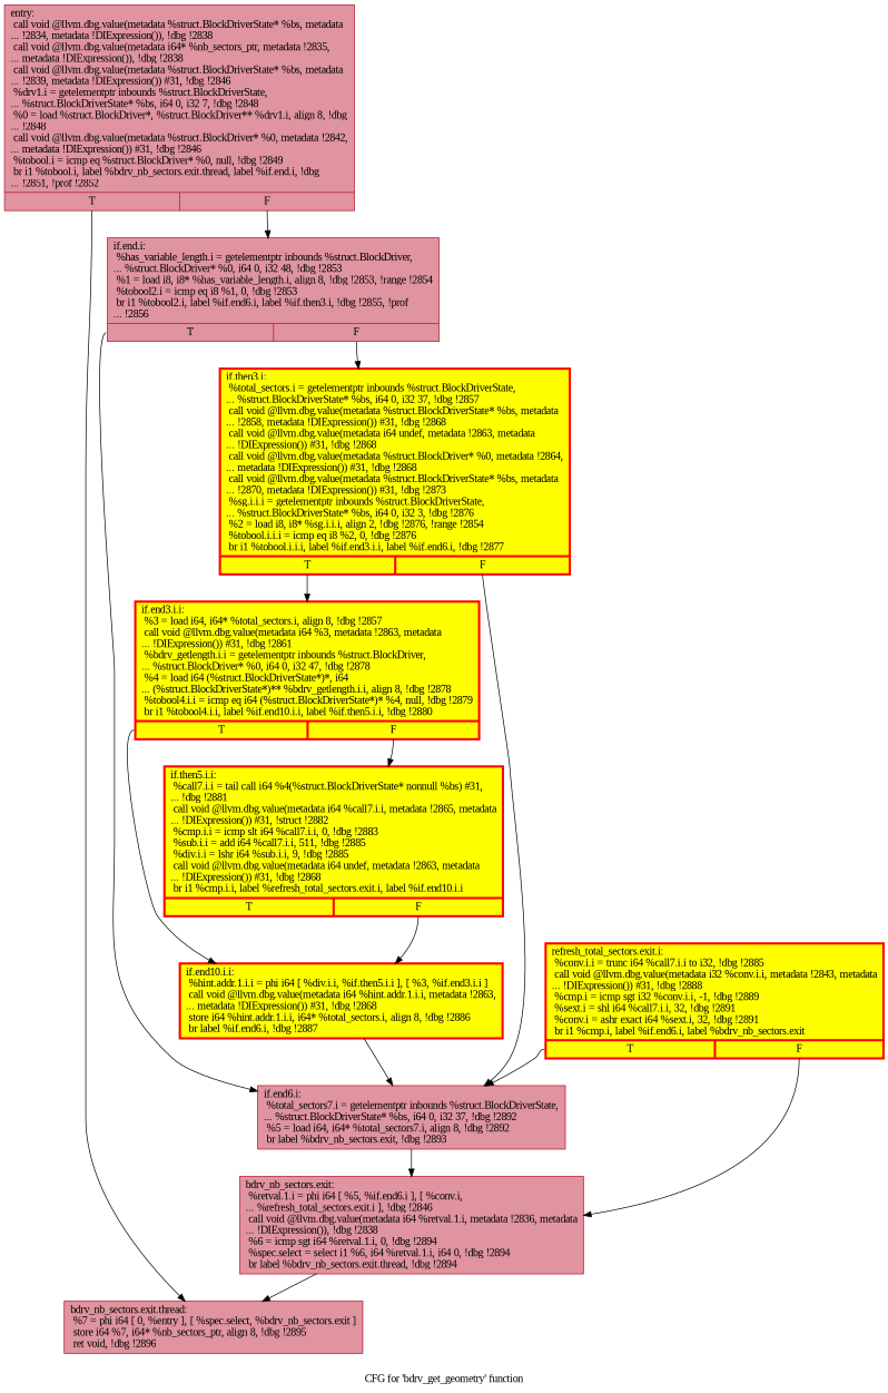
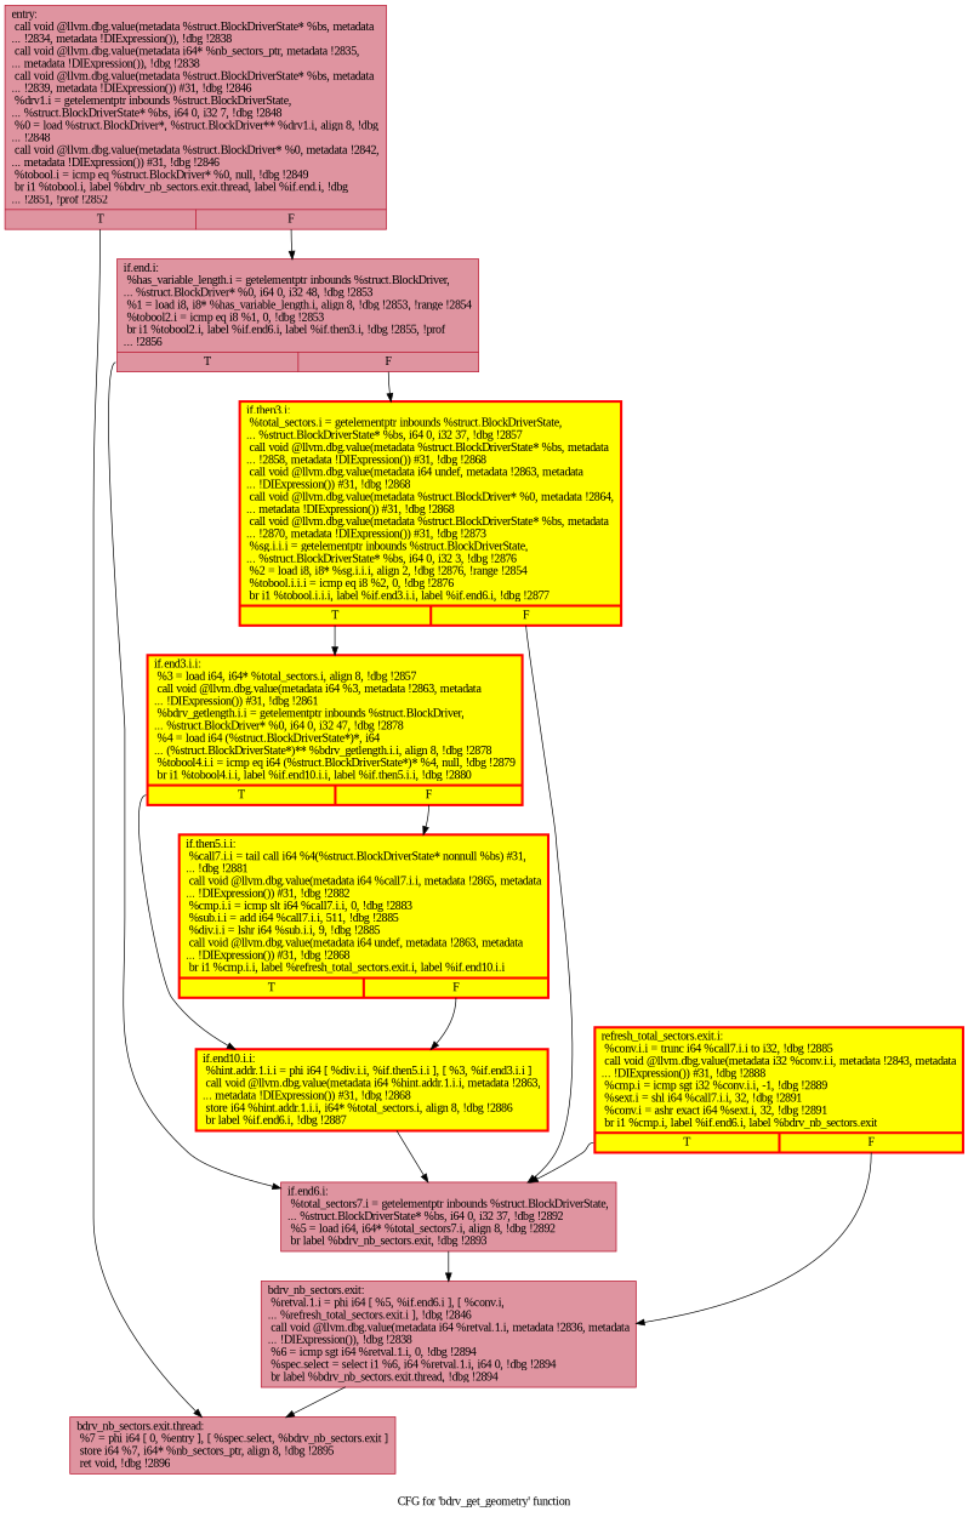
  digraph {
    fontname="Liberation Serif"
    label="CFG for 'bdrv_get_geometry' function"
    node [color="#b70d28ff" fillcolor="#b70d2870" fontname="Liberation Serif" shape=record style=filled]
    edge [fontname="Liberation Serif" tailport=s0]
    n1 [label="{entry:\l  call void @llvm.dbg.value(metadata %struct.BlockDriverState* %bs, metadata\l... !2834, metadata !DIExpression()), !dbg !2838\l  call void @llvm.dbg.value(metadata i64* %nb_sectors_ptr, metadata !2835,\l... metadata !DIExpression()), !dbg !2838\l  call void @llvm.dbg.value(metadata %struct.BlockDriverState* %bs, metadata\l... !2839, metadata !DIExpression()) #31, !dbg !2846\l  %drv1.i = getelementptr inbounds %struct.BlockDriverState,\l... %struct.BlockDriverState* %bs, i64 0, i32 7, !dbg !2848\l  %0 = load %struct.BlockDriver*, %struct.BlockDriver** %drv1.i, align 8, !dbg\l... !2848\l  call void @llvm.dbg.value(metadata %struct.BlockDriver* %0, metadata !2842,\l... metadata !DIExpression()) #31, !dbg !2846\l  %tobool.i = icmp eq %struct.BlockDriver* %0, null, !dbg !2849\l  br i1 %tobool.i, label %bdrv_nb_sectors.exit.thread, label %if.end.i, !dbg\l... !2851, !prof !2852\l|{<s0>T|<s1>F}}"]
    n2 [label="{bdrv_nb_sectors.exit.thread:                      \l  %7 = phi i64 [ 0, %entry ], [ %spec.select, %bdrv_nb_sectors.exit ]\l  store i64 %7, i64* %nb_sectors_ptr, align 8, !dbg !2895\l  ret void, !dbg !2896\l}"]
    n3 [label="{if.end.i:                                         \l  %has_variable_length.i = getelementptr inbounds %struct.BlockDriver,\l... %struct.BlockDriver* %0, i64 0, i32 48, !dbg !2853\l  %1 = load i8, i8* %has_variable_length.i, align 8, !dbg !2853, !range !2854\l  %tobool2.i = icmp eq i8 %1, 0, !dbg !2853\l  br i1 %tobool2.i, label %if.end6.i, label %if.then3.i, !dbg !2855, !prof\l... !2856\l|{<s0>T|<s1>F}}"]
    n4 [label="{if.end6.i:                                        \l  %total_sectors7.i = getelementptr inbounds %struct.BlockDriverState,\l... %struct.BlockDriverState* %bs, i64 0, i32 37, !dbg !2892\l  %5 = load i64, i64* %total_sectors7.i, align 8, !dbg !2892\l  br label %bdrv_nb_sectors.exit, !dbg !2893\l}"]
    n5 [color=red fillcolor=yellow label="{if.then3.i:                                       \l  %total_sectors.i = getelementptr inbounds %struct.BlockDriverState,\l... %struct.BlockDriverState* %bs, i64 0, i32 37, !dbg !2857\l  call void @llvm.dbg.value(metadata %struct.BlockDriverState* %bs, metadata\l... !2858, metadata !DIExpression()) #31, !dbg !2868\l  call void @llvm.dbg.value(metadata i64 undef, metadata !2863, metadata\l... !DIExpression()) #31, !dbg !2868\l  call void @llvm.dbg.value(metadata %struct.BlockDriver* %0, metadata !2864,\l... metadata !DIExpression()) #31, !dbg !2868\l  call void @llvm.dbg.value(metadata %struct.BlockDriverState* %bs, metadata\l... !2870, metadata !DIExpression()) #31, !dbg !2873\l  %sg.i.i.i = getelementptr inbounds %struct.BlockDriverState,\l... %struct.BlockDriverState* %bs, i64 0, i32 3, !dbg !2876\l  %2 = load i8, i8* %sg.i.i.i, align 2, !dbg !2876, !range !2854\l  %tobool.i.i.i = icmp eq i8 %2, 0, !dbg !2876\l  br i1 %tobool.i.i.i, label %if.end3.i.i, label %if.end6.i, !dbg !2877\l|{<s0>T|<s1>F}}" penwidth=3.0]
    n6 [label="{bdrv_nb_sectors.exit:                             \l  %retval.1.i = phi i64 [ %5, %if.end6.i ], [ %conv.i,\l... %refresh_total_sectors.exit.i ], !dbg !2846\l  call void @llvm.dbg.value(metadata i64 %retval.1.i, metadata !2836, metadata\l... !DIExpression()), !dbg !2838\l  %6 = icmp sgt i64 %retval.1.i, 0, !dbg !2894\l  %spec.select = select i1 %6, i64 %retval.1.i, i64 0, !dbg !2894\l  br label %bdrv_nb_sectors.exit.thread, !dbg !2894\l}"]
    n7 [color=red fillcolor=yellow label="{if.end3.i.i:                                      \l  %3 = load i64, i64* %total_sectors.i, align 8, !dbg !2857\l  call void @llvm.dbg.value(metadata i64 %3, metadata !2863, metadata\l... !DIExpression()) #31, !dbg !2861\l  %bdrv_getlength.i.i = getelementptr inbounds %struct.BlockDriver,\l... %struct.BlockDriver* %0, i64 0, i32 47, !dbg !2878\l  %4 = load i64 (%struct.BlockDriverState*)*, i64\l... (%struct.BlockDriverState*)** %bdrv_getlength.i.i, align 8, !dbg !2878\l  %tobool4.i.i = icmp eq i64 (%struct.BlockDriverState*)* %4, null, !dbg !2879\l  br i1 %tobool4.i.i, label %if.end10.i.i, label %if.then5.i.i, !dbg !2880\l|{<s0>T|<s1>F}}" penwidth=3.0]
    n8 [color=red fillcolor=yellow label="{if.end10.i.i:                                     \l  %hint.addr.1.i.i = phi i64 [ %div.i.i, %if.then5.i.i ], [ %3, %if.end3.i.i ]\l  call void @llvm.dbg.value(metadata i64 %hint.addr.1.i.i, metadata !2863,\l... metadata !DIExpression()) #31, !dbg !2868\l  store i64 %hint.addr.1.i.i, i64* %total_sectors.i, align 8, !dbg !2886\l  br label %if.end6.i, !dbg !2887\l}" penwidth=3.0]
-   n9 [color=red fillcolor=yellow label="{if.then5.i.i:                                     \l  %call7.i.i = tail call i64 %4(%struct.BlockDriverState* nonnull %bs) #31,\l... !dbg !2881\l  call void @llvm.dbg.value(metadata i64 %call7.i.i, metadata !2865, metadata\l... !DIExpression()) #31, !struct !2882\l  %cmp.i.i = icmp slt i64 %call7.i.i, 0, !dbg !2883\l  %sub.i.i = add i64 %call7.i.i, 511, !dbg !2885\l  %div.i.i = lshr i64 %sub.i.i, 9, !dbg !2885\l  call void @llvm.dbg.value(metadata i64 undef, metadata !2863, metadata\l... !DIExpression()) #31, !dbg !2868\l  br i1 %cmp.i.i, label %refresh_total_sectors.exit.i, label %if.end10.i.i\l|{<s0>T|<s1>F}}" penwidth=3.0]
+   n9 [color=red fillcolor=yellow label="{if.then5.i.i:                                     \l  %call7.i.i = tail call i64 %4(%struct.BlockDriverState* nonnull %bs) #31,\l... !dbg !2881\l  call void @llvm.dbg.value(metadata i64 %call7.i.i, metadata !2865, metadata\l... !DIExpression()) #31, !dbg !2882\l  %cmp.i.i = icmp slt i64 %call7.i.i, 0, !dbg !2883\l  %sub.i.i = add i64 %call7.i.i, 511, !dbg !2885\l  %div.i.i = lshr i64 %sub.i.i, 9, !dbg !2885\l  call void @llvm.dbg.value(metadata i64 undef, metadata !2863, metadata\l... !DIExpression()) #31, !dbg !2868\l  br i1 %cmp.i.i, label %refresh_total_sectors.exit.i, label %if.end10.i.i\l|{<s0>T|<s1>F}}" penwidth=3.0]
    n10 [color=red fillcolor=yellow label="{refresh_total_sectors.exit.i:                     \l  %conv.i.i = trunc i64 %call7.i.i to i32, !dbg !2885\l  call void @llvm.dbg.value(metadata i32 %conv.i.i, metadata !2843, metadata\l... !DIExpression()) #31, !dbg !2888\l  %cmp.i = icmp sgt i32 %conv.i.i, -1, !dbg !2889\l  %sext.i = shl i64 %call7.i.i, 32, !dbg !2891\l  %conv.i = ashr exact i64 %sext.i, 32, !dbg !2891\l  br i1 %cmp.i, label %if.end6.i, label %bdrv_nb_sectors.exit\l|{<s0>T|<s1>F}}" penwidth=3.0]
    n1 -> n2
    n1 -> n3 [tailport=s1]
    n3 -> n4
    n3 -> n5 [tailport=s1]
    n4 -> n6
    n5 -> n4 [tailport=s1]
    n5 -> n7
    n6 -> n2
    n7 -> n8
    n7 -> n9 [tailport=s1]
    n8 -> n4
    n9 -> n8 [tailport=s1]
    n10 -> n4
    n10 -> n6 [tailport=s1]
  }
